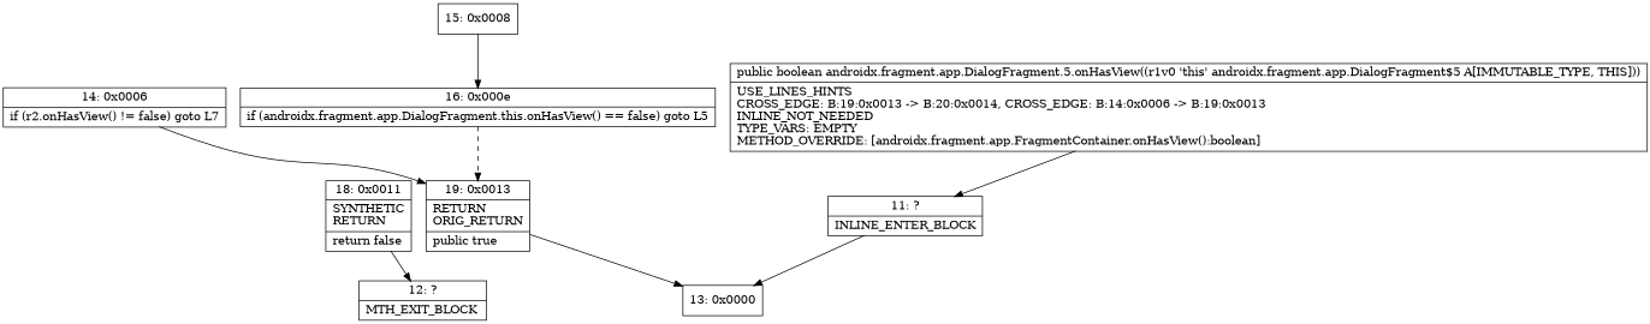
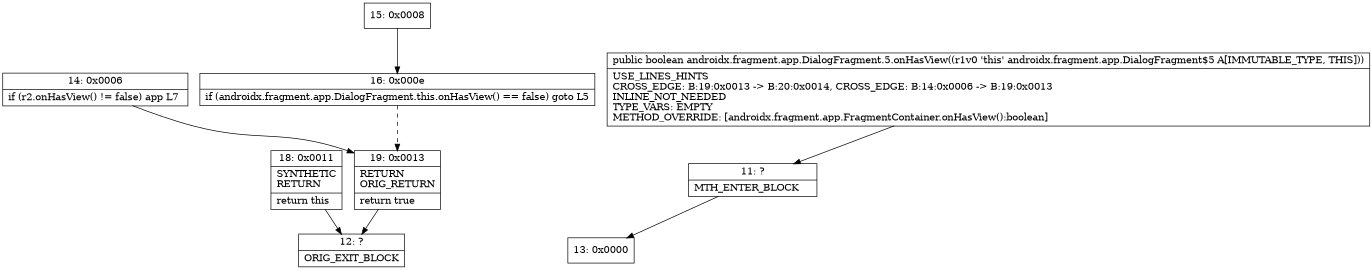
  digraph {
    node [shape=record]
-   n1 [label="{11\:\ ?|INLINE_ENTER_BLOCK\l}"]
+   n1 [label="{11\:\ ?|MTH_ENTER_BLOCK\l}"]
    n2 [label="{13\:\ 0x0000}"]
-   n3 [label="{14\:\ 0x0006|if (r2.onHasView() != false) goto L7\l}"]
-   n4 [label="{19\:\ 0x0013|RETURN\lORIG_RETURN\l|public true\l}"]
+   n3 [label="{14\:\ 0x0006|if (r2.onHasView() != false) app L7\l}"]
+   n4 [label="{19\:\ 0x0013|RETURN\lORIG_RETURN\l|return true\l}"]
    n5 [label="{15\:\ 0x0008}"]
    n6 [label="{16\:\ 0x000e|if (androidx.fragment.app.DialogFragment.this.onHasView() == false) goto L5\l}"]
-   n7 [label="{12\:\ ?|MTH_EXIT_BLOCK\l}"]
-   n8 [label="{18\:\ 0x0011|SYNTHETIC\lRETURN\l|return false\l}"]
+   n7 [label="{12\:\ ?|ORIG_EXIT_BLOCK\l}"]
+   n8 [label="{18\:\ 0x0011|SYNTHETIC\lRETURN\l|return this\l}"]
    n9 [label="{public boolean androidx.fragment.app.DialogFragment.5.onHasView((r1v0 'this' androidx.fragment.app.DialogFragment$5 A[IMMUTABLE_TYPE, THIS]))  | USE_LINES_HINTS\lCROSS_EDGE: B:19:0x0013 \-\> B:20:0x0014, CROSS_EDGE: B:14:0x0006 \-\> B:19:0x0013\lINLINE_NOT_NEEDED\lTYPE_VARS: EMPTY\lMETHOD_OVERRIDE: [androidx.fragment.app.FragmentContainer.onHasView():boolean]\l}"]
    n1 -> n2
    n3 -> n4
-   n4 -> n2
+   n4 -> n7
    n5 -> n6
    n6 -> n4 [style=dashed]
    n8 -> n7
    n9 -> n1
  }
